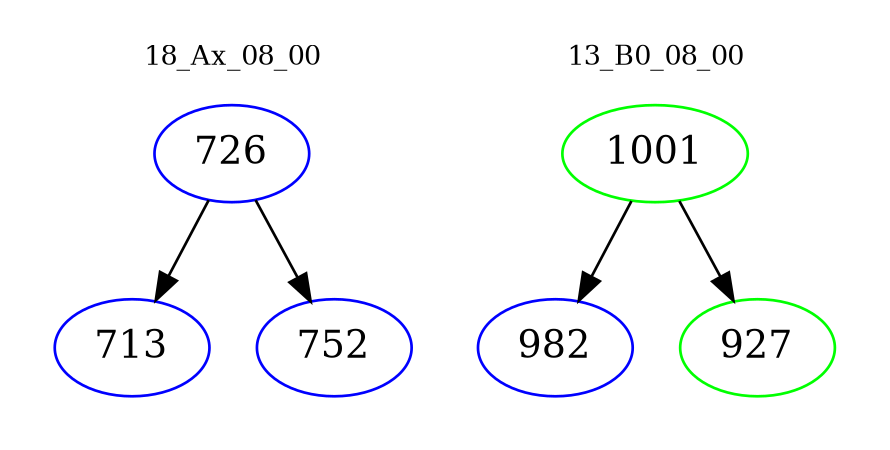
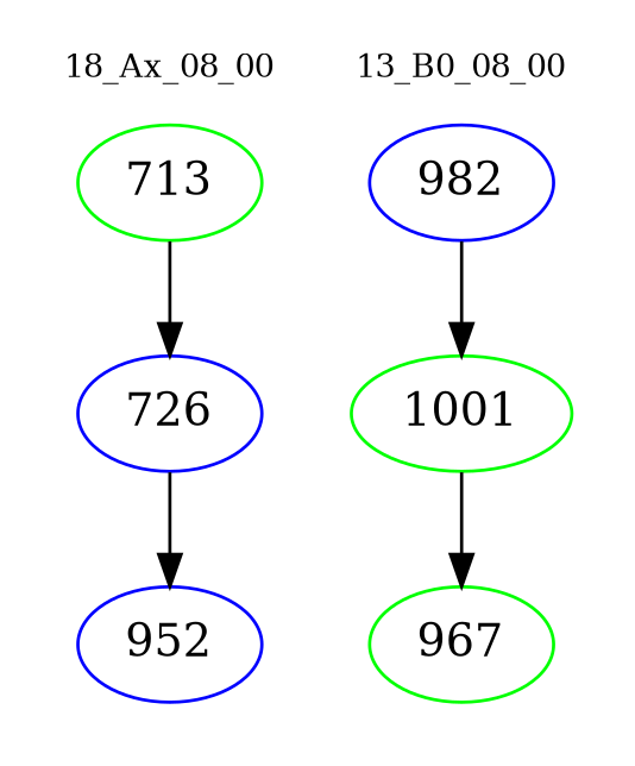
  digraph {
    node [color=blue]
    edge [color=black]
    n1 [label=726]
-   n2 [label=713]
-   n3 [label=752]
+   n2 [color=green label=713]
+   n3 [label=952]
    n4 [label=982]
-   n5 [color=green label=927]
+   n5 [color=green label=967]
    n6 [color=green label=1001]
    subgraph cluster_1 {
      color=white
      fontsize=10
      label="18_Ax_08_00"
      n1
      n2
      n3
    }
    subgraph cluster_2 {
      color=white
      fontsize=10
      label="13_B0_08_00"
      n4
      n5
      n6
    }
-   n1 -> n2
+   n2 -> n1
    n1 -> n3
-   n6 -> n4
+   n4 -> n6
    n6 -> n5
  }
